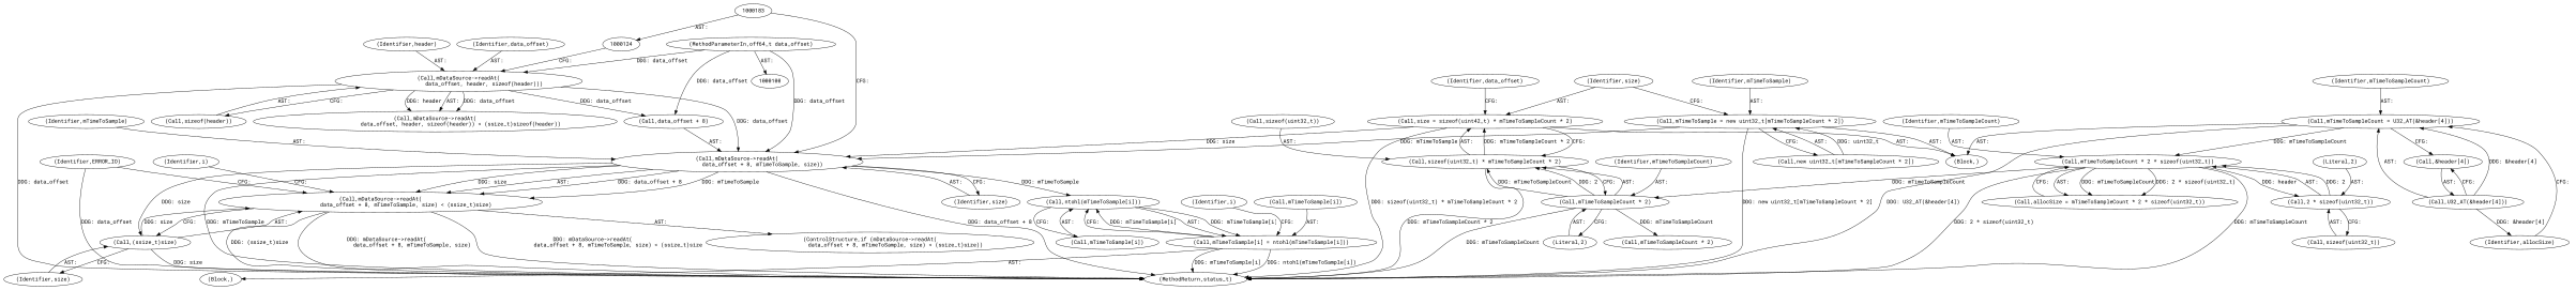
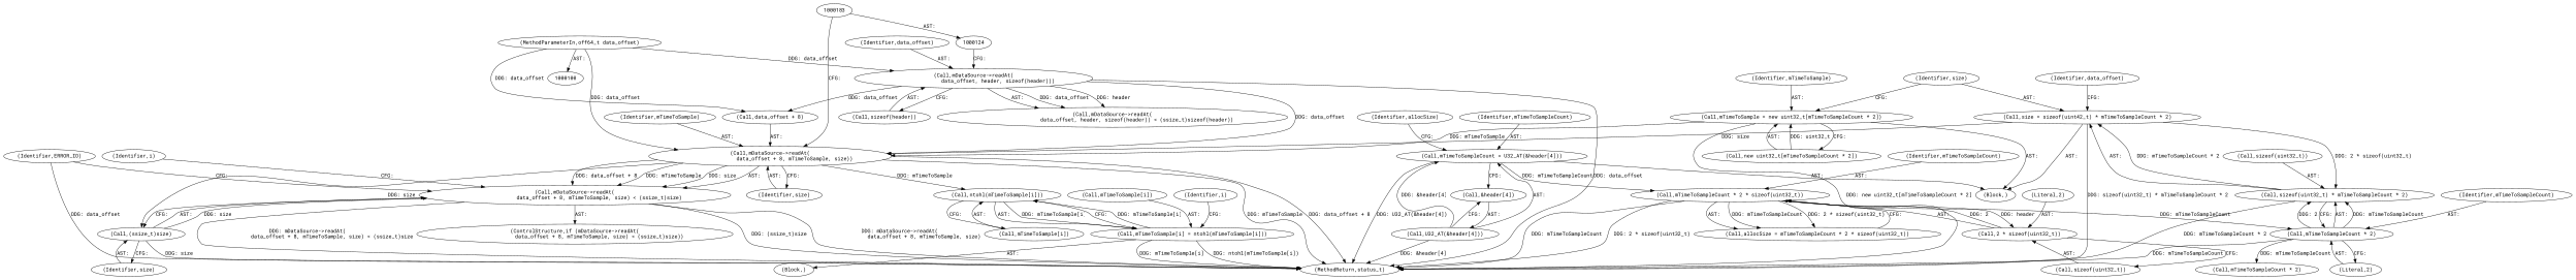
  digraph {
    fontname="Roboto Mono"
    node [fontname="Roboto Mono"]
    edge [fontname="Roboto Mono"]
    n1 [label="(Call,mDataSource->readAt(\n                data_offset + 8, mTimeToSample, size))"]
    n2 [label="(Call,mDataSource->readAt(\n                data_offset + 8, mTimeToSample, size) < (ssize_t)size)"]
    n3 [label="(Call,(ssize_t)size)"]
    n4 [label="(Call,ntohl(mTimeToSample[i]))"]
    n5 [label="(MethodReturn,status_t)"]
    n6 [label="(Identifier,size)"]
    n7 [label="(ControlStructure,if (mDataSource->readAt(\n                data_offset + 8, mTimeToSample, size) < (ssize_t)size))"]
    n8 [label="(Identifier,size)"]
    n9 [label="(Call,mTimeToSample[i] = ntohl(mTimeToSample[i]))"]
    n10 [label="(Call,mTimeToSample[i])"]
    n11 [label="(Call,mDataSource->readAt(\n                data_offset, header, sizeof(header)))"]
    n12 [label="(Call,sizeof(header))"]
    n13 [label="(Call,data_offset + 8)"]
    n14 [label="(Call,mDataSource->readAt(\n                data_offset, header, sizeof(header)) < (ssize_t)sizeof(header))"]
    n15 [label="(MethodParameterIn,off64_t data_offset)"]
    1000100
    n17 [label="(Call,mTimeToSample = new uint32_t[mTimeToSampleCount * 2])"]
    n18 [label="(Call,new uint32_t[mTimeToSampleCount * 2])"]
    n19 [label="(Block,)"]
    n20 [label="(Call,size = sizeof(uint42_t) * mTimeToSampleCount * 2)"]
    n21 [label="(Call,sizeof(uint32_t) * mTimeToSampleCount * 2)"]
    n22 [label="(Call,mTimeToSampleCount * 2)"]
    n23 [label="(Call,mTimeToSampleCount * 2)"]
    n24 [label="(Literal,2)"]
    n25 [label="(Call,mTimeToSampleCount * 2 * sizeof(uint32_t))"]
    n26 [label="(Call,2 * sizeof(uint32_t))"]
    n27 [label="(Call,allocSize = mTimeToSampleCount * 2 * sizeof(uint32_t))"]
    n28 [label="(Call,sizeof(uint32_t))"]
    n29 [label="(Call,mTimeToSampleCount = U32_AT(&header[4]))"]
    n30 [label="(Call,&header[4])"]
    n31 [label="(Call,U32_AT(&header[4]))"]
    n32 [label="(Block,)"]
-   n33 [label="(Identifier,header)"]
    n34 [label="(Identifier,mTimeToSampleCount)"]
    n35 [label="(Identifier,mTimeToSample)"]
    n36 [label="(Identifier,size)"]
    n37 [label="(Identifier,allocSize)"]
    n38 [label="(Literal,2)"]
    n39 [label="(Call,mTimeToSample[i])"]
    n40 [label="(Identifier,mTimeToSample)"]
    n41 [label="(Identifier,data_offset)"]
    n42 [label="(Identifier,data_offset)"]
    n43 [label="(Identifier,mTimeToSampleCount)"]
    n44 [label="(Identifier,i)"]
    n45 [label="(Identifier,ERROR_IO)"]
    n46 [label="(Identifier,i)"]
    n47 [label="(Call,sizeof(uint32_t))"]
    n48 [label="(Identifier,mTimeToSampleCount)"]
    1000183
    1000124
    n1 -> n2 [label="AST: "]
    n1 -> n2 [label="DDG: data_offset + 8"]
    n1 -> n2 [label="DDG: mTimeToSample"]
    n1 -> n2 [label="DDG: size"]
    n1 -> n3 [label="DDG: size"]
    n1 -> n4 [label="DDG: mTimeToSample"]
    n1 -> n5 [label="DDG: mTimeToSample"]
    n1 -> n5 [label="DDG: data_offset + 8"]
    n1 -> n6 [label="CFG: "]
    n2 -> n3 [label="CFG: "]
    n2 -> n5 [label="DDG: (ssize_t)size"]
    n2 -> n5 [label="DDG: mDataSource->readAt(\n                data_offset + 8, mTimeToSample, size)"]
    n2 -> n5 [label="DDG: mDataSource->readAt(\n                data_offset + 8, mTimeToSample, size) < (ssize_t)size"]
    n2 -> n7 [label="AST: "]
    n3 -> n2 [label="AST: "]
    n3 -> n2 [label="DDG: size"]
    n3 -> n5 [label="DDG: size"]
    n3 -> n8 [label="CFG: "]
    n4 -> n9 [label="AST: "]
    n4 -> n9 [label="DDG: mTimeToSample[i]"]
    n4 -> n10 [label="CFG: "]
    n6 -> n1 [label="AST: "]
    n8 -> n3 [label="AST: "]
    n9 -> n4 [label="CFG: "]
    n9 -> n4 [label="DDG: mTimeToSample[i]"]
    n9 -> n5 [label="DDG: ntohl(mTimeToSample[i])"]
    n9 -> n5 [label="DDG: mTimeToSample[i]"]
    n9 -> n32 [label="AST: "]
    n10 -> n4 [label="AST: "]
    n11 -> n1 [label="DDG: data_offset"]
    n11 -> n5 [label="DDG: data_offset"]
    n11 -> n12 [label="CFG: "]
    n11 -> n13 [label="DDG: data_offset"]
    n11 -> n14 [label="AST: "]
    n11 -> n14 [label="DDG: data_offset"]
    n11 -> n14 [label="DDG: header"]
    n12 -> n11 [label="AST: "]
    n13 -> n1 [label="AST: "]
    n15 -> n1 [label="DDG: data_offset"]
    n15 -> n11 [label="DDG: data_offset"]
    n15 -> n13 [label="DDG: data_offset"]
    n15 -> 1000100 [label="AST: "]
    n17 -> n1 [label="DDG: mTimeToSample"]
    n17 -> n5 [label="DDG: new uint32_t[mTimeToSampleCount * 2]"]
    n17 -> n18 [label="CFG: "]
    n17 -> n19 [label="AST: "]
    n18 -> n17 [label="AST: "]
    n18 -> n17 [label="DDG: uint32_t"]
    n20 -> n1 [label="DDG: size"]
    n20 -> n5 [label="DDG: sizeof(uint32_t) * mTimeToSampleCount * 2"]
    n20 -> n19 [label="AST: "]
-   n20 -> n21 [label="CFG: "]
+   n20 -> n21 [label="DDG: 2 * sizeof(uint32_t)"]
    n21 -> n5 [label="DDG: mTimeToSampleCount * 2"]
    n21 -> n20 [label="AST: "]
    n21 -> n20 [label="DDG: mTimeToSampleCount * 2"]
    n21 -> n22 [label="CFG: "]
    n22 -> n5 [label="DDG: mTimeToSampleCount"]
    n22 -> n21 [label="AST: "]
    n22 -> n21 [label="DDG: mTimeToSampleCount"]
    n22 -> n21 [label="DDG: 2"]
    n22 -> n23 [label="DDG: mTimeToSampleCount"]
    n22 -> n24 [label="CFG: "]
    n24 -> n22 [label="AST: "]
    n25 -> n5 [label="DDG: mTimeToSampleCount"]
    n25 -> n5 [label="DDG: 2 * sizeof(uint32_t)"]
    n25 -> n22 [label="DDG: mTimeToSampleCount"]
    n25 -> n26 [label="DDG: header"]
    n25 -> n27 [label="AST: "]
    n25 -> n27 [label="DDG: mTimeToSampleCount"]
    n25 -> n27 [label="DDG: 2 * sizeof(uint32_t)"]
    n26 -> n25 [label="AST: "]
    n26 -> n25 [label="DDG: 2"]
    n26 -> n28 [label="CFG: "]
    n27 -> n25 [label="CFG: "]
    n28 -> n26 [label="AST: "]
    n29 -> n5 [label="DDG: U32_AT(&header[4])"]
    n29 -> n19 [label="AST: "]
    n29 -> n25 [label="DDG: mTimeToSampleCount"]
    n29 -> n30 [label="CFG: "]
    n30 -> n31 [label="AST: "]
-   n31 -> n37 [label="DDG: &header[4]"]
+   n31 -> n5 [label="DDG: &header[4]"]
    n31 -> n29 [label="AST: "]
    n31 -> n29 [label="DDG: &header[4]"]
    n31 -> n30 [label="CFG: "]
-   n33 -> n11 [label="AST: "]
    n34 -> n25 [label="AST: "]
    n35 -> n17 [label="AST: "]
    n36 -> n17 [label="CFG: "]
    n36 -> n20 [label="AST: "]
    n37 -> n29 [label="CFG: "]
    n38 -> n26 [label="AST: "]
    n39 -> n9 [label="AST: "]
    n40 -> n1 [label="AST: "]
    n41 -> n20 [label="CFG: "]
    n42 -> n11 [label="AST: "]
    n43 -> n29 [label="AST: "]
    n44 -> n2 [label="CFG: "]
    n45 -> n2 [label="CFG: "]
    n45 -> n5 [label="DDG: data_offset"]
    n46 -> n9 [label="CFG: "]
    n47 -> n21 [label="AST: "]
    n48 -> n22 [label="AST: "]
    1000183 -> n1 [label="CFG: "]
    1000183 -> 1000124 [label="AST: "]
    1000124 -> n11 [label="CFG: "]
  }
